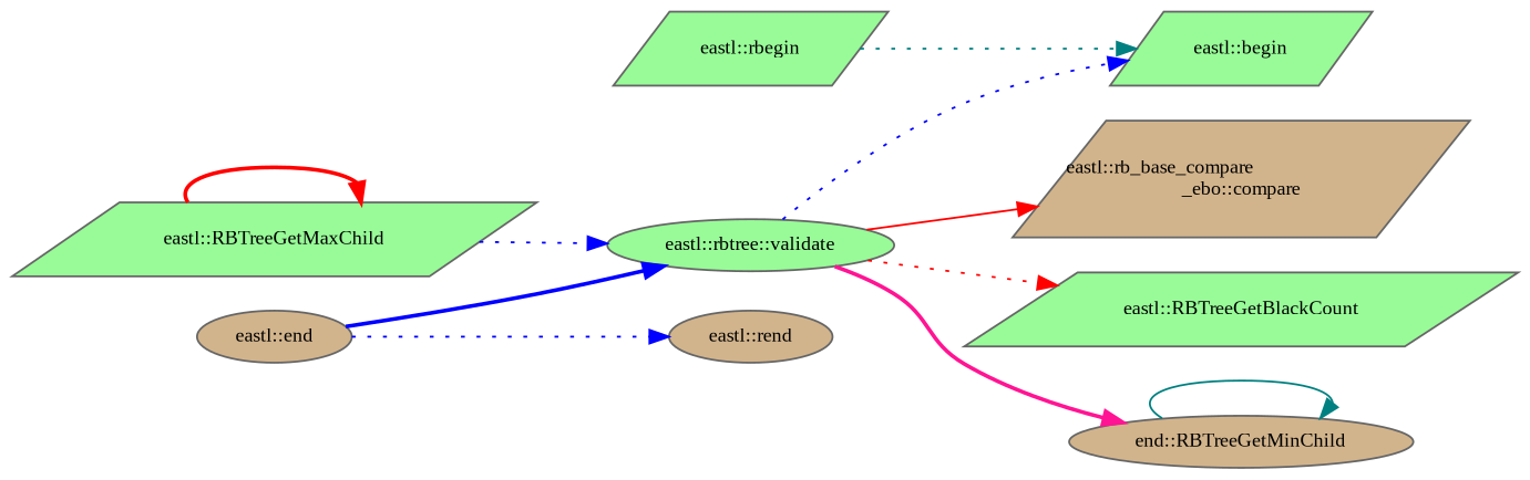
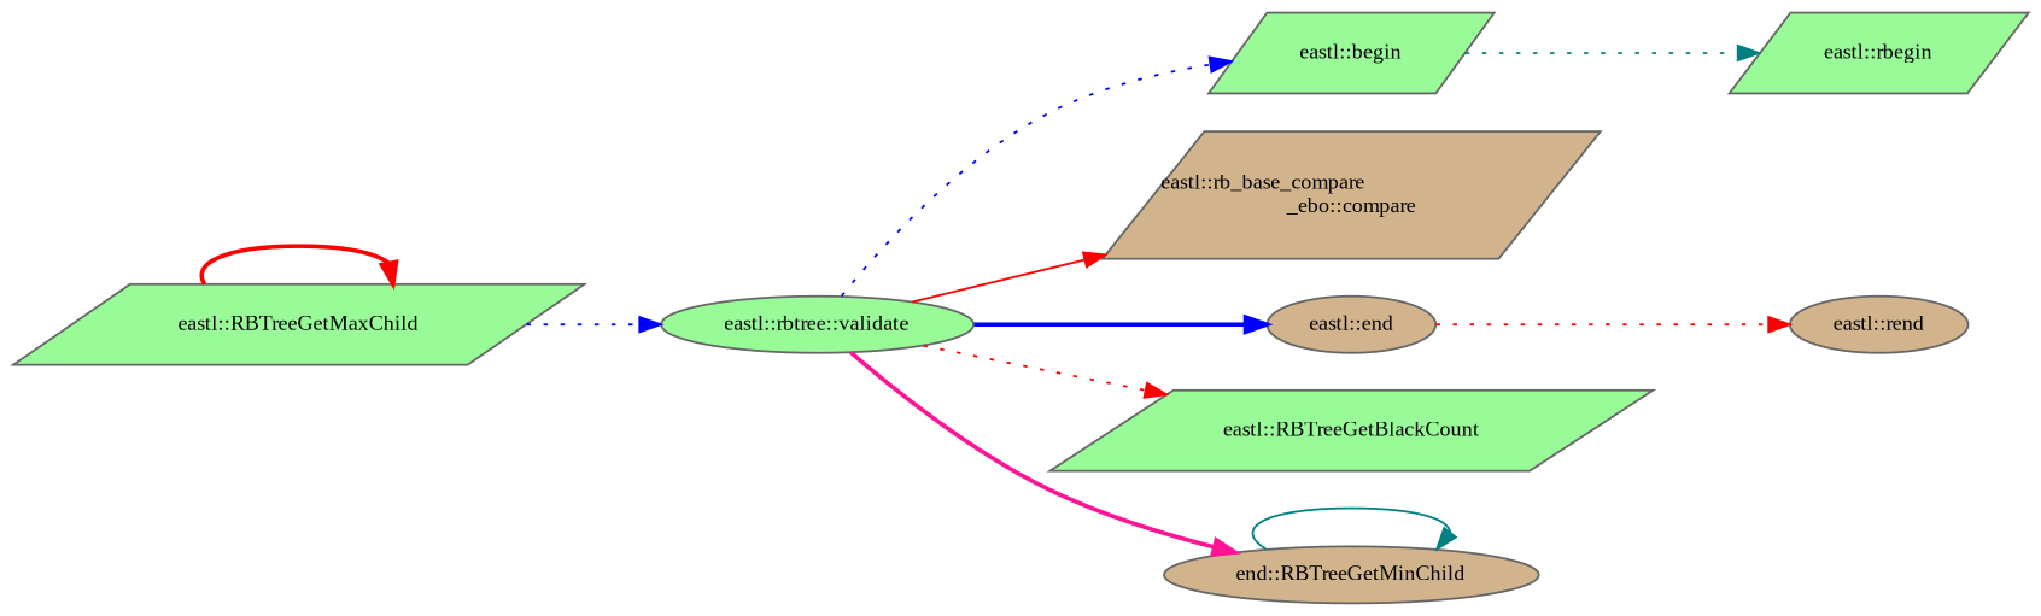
  digraph {
    fontname="Liberation Serif"
    rankdir=LR
    node [color=grey40 fillcolor=palegreen fontname="Liberation Serif" fontsize=10 shape=parallelogram style=filled]
    edge [color=blue fontname="Liberation Serif" fontsize=10 labelfontname=Helvetica labelfontsize=10 style=dotted]
    n1 [color=gray40 fontcolor=black height=0.2 label="eastl::rbtree::validate" shape=ellipse width=0.4]
    n2 [height=0.2 label="eastl::begin" width=0.4]
    n3 [fillcolor=tan height=0.2 label="eastl::rb_base_compare\l_ebo::compare" width=0.4]
    n4 [fillcolor=tan height=0.2 label="eastl::end" shape=ellipse width=0.4]
    n5 [height=0.2 label="eastl::RBTreeGetBlackCount" width=0.4]
    n6 [fillcolor=tan height=0.2 label="end::RBTreeGetMinChild" shape=ellipse width=0.4]
    n7 [height=0.2 label="eastl::rbegin" width=0.4]
    n8 [fillcolor=tan height=0.2 label="eastl::rend" shape=ellipse width=0.4]
    n9 [height=0.2 label="eastl::RBTreeGetMaxChild" width=0.4]
    n1 -> n2
    n1 -> n3 [color=red style=solid]
-   n4 -> n1 [style=bold]
+   n1 -> n4 [style=bold]
    n1 -> n5 [color=red]
    n1 -> n6 [color=deeppink style=bold]
-   n7 -> n2 [color=teal]
-   n4 -> n8
+   n2 -> n7 [color=teal]
+   n4 -> n8 [color=red]
    n6 -> n6 [color=teal style=solid]
    n9 -> n1
    n9 -> n9 [color=red style=bold]
  }
